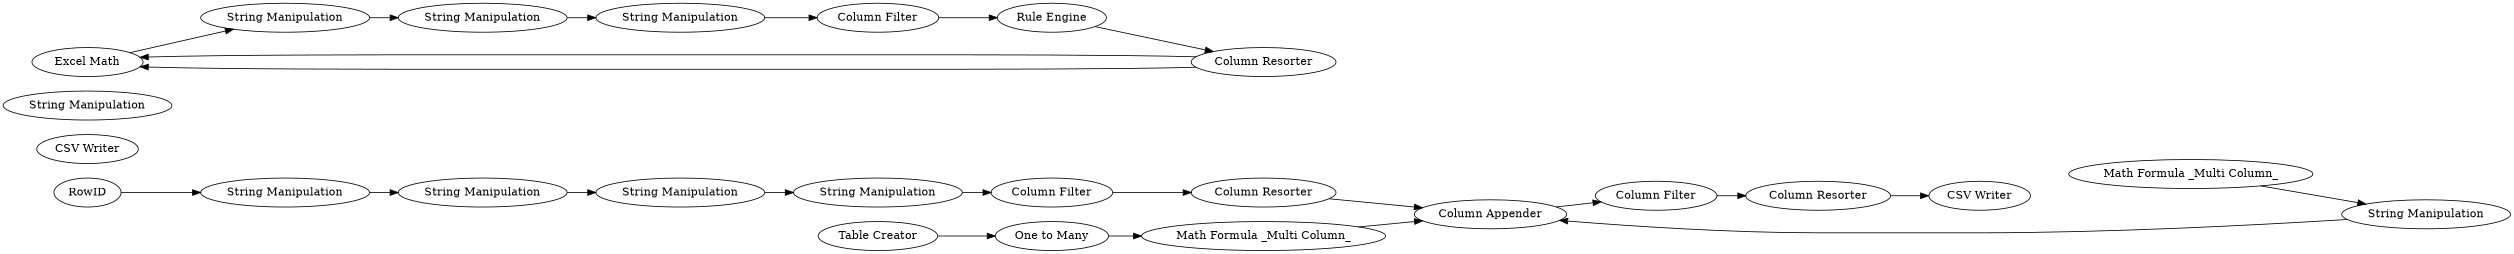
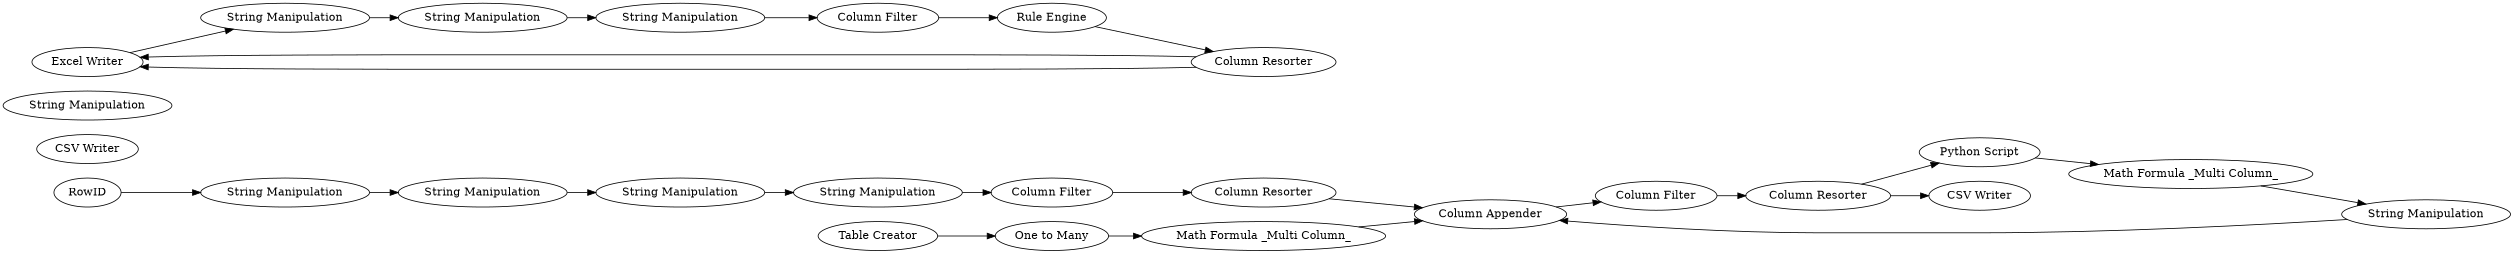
  digraph {
    rankdir=LR
    n1 [label=RowID]
    n2 [label="String Manipulation"]
    n3 [label="String Manipulation"]
    n4 [label="Column Resorter"]
    n5 [label="Column Appender"]
    n6 [label="Column Filter"]
    n7 [label="String Manipulation"]
    n8 [label="String Manipulation"]
    n9 [label="Column Filter"]
    n10 [label="Table Creator"]
    n11 [label="One to Many"]
    n12 [label="Column Resorter"]
    n13 [label="Math Formula _Multi Column_"]
+   n14 [label="Python Script"]
    n15 [label="CSV Writer"]
    n16 [label="Math Formula _Multi Column_"]
    n17 [label="String Manipulation"]
    n18 [label="CSV Writer"]
    n19 [label="String Manipulation"]
-   n20 [label="Excel Math"]
+   n20 [label="Excel Writer"]
    n21 [label="String Manipulation"]
    n22 [label="String Manipulation"]
    n23 [label="String Manipulation"]
    n24 [label="Column Resorter"]
    n25 [label="Column Filter"]
    n26 [label="Rule Engine"]
    n1 -> n2
    n2 -> n3
    n3 -> n7
    n4 -> n5
    n5 -> n6
    n6 -> n12
    n7 -> n8
    n8 -> n9
    n9 -> n4
    n10 -> n11
    n11 -> n13
+   n12 -> n14
    n12 -> n15
    n13 -> n5
+   n14 -> n16
    n16 -> n17
    n17 -> n5
    n20 -> n21
    n21 -> n22
    n22 -> n23
    n23 -> n25
    n24 -> n20
    n24 -> n20
    n25 -> n26
    n26 -> n24
  }
